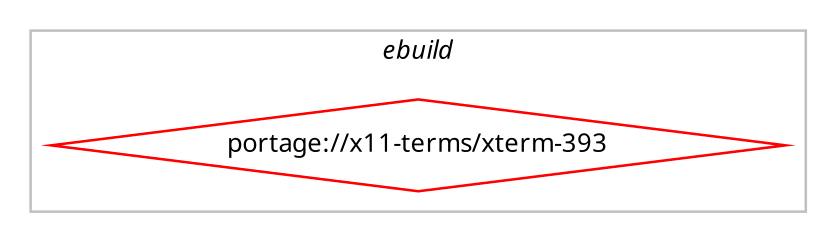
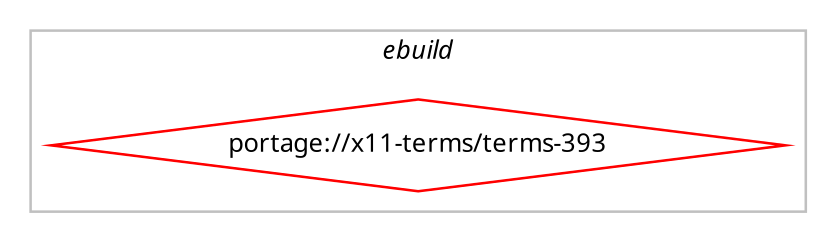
  digraph {
    compound=true
    concentrate=true
    fontname="Noto Sans"
    fontsize=10
    newrank=true
    rankdir=LR
    ranksep=1.5
-   n1 [color=red fontname="Noto Sans" fontsize=10 label="portage://x11-terms/xterm-393" width=4 shape=diamond]
+   n1 [color=red fontname="Noto Sans" fontsize=10 label="portage://x11-terms/terms-393" width=4 shape=diamond]
    subgraph cluster_1 {
      color=gray
      label=<<i>ebuild</i>>
      n1
    }
    subgraph cluster_2 {
      color=gray
      label=<<i>dependencies</i>>
      subgraph cluster_3 {
        color=gray
        fillcolor="#eeeeee"
        label=<<i>compile</i>>
        style=filled
      }
      subgraph cluster_4 {
        color=gray
        fillcolor="#eeeeee"
        label=<<i>compile and run</i>>
        style=filled
      }
      subgraph cluster_5 {
        color=gray
        fillcolor="#eeeeee"
        label=<<i>run</i>>
        style=filled
      }
    }
    subgraph cluster_6 {
      color=gray
      label=<<i>candidates</i>>
      rank=same
    }
  }
